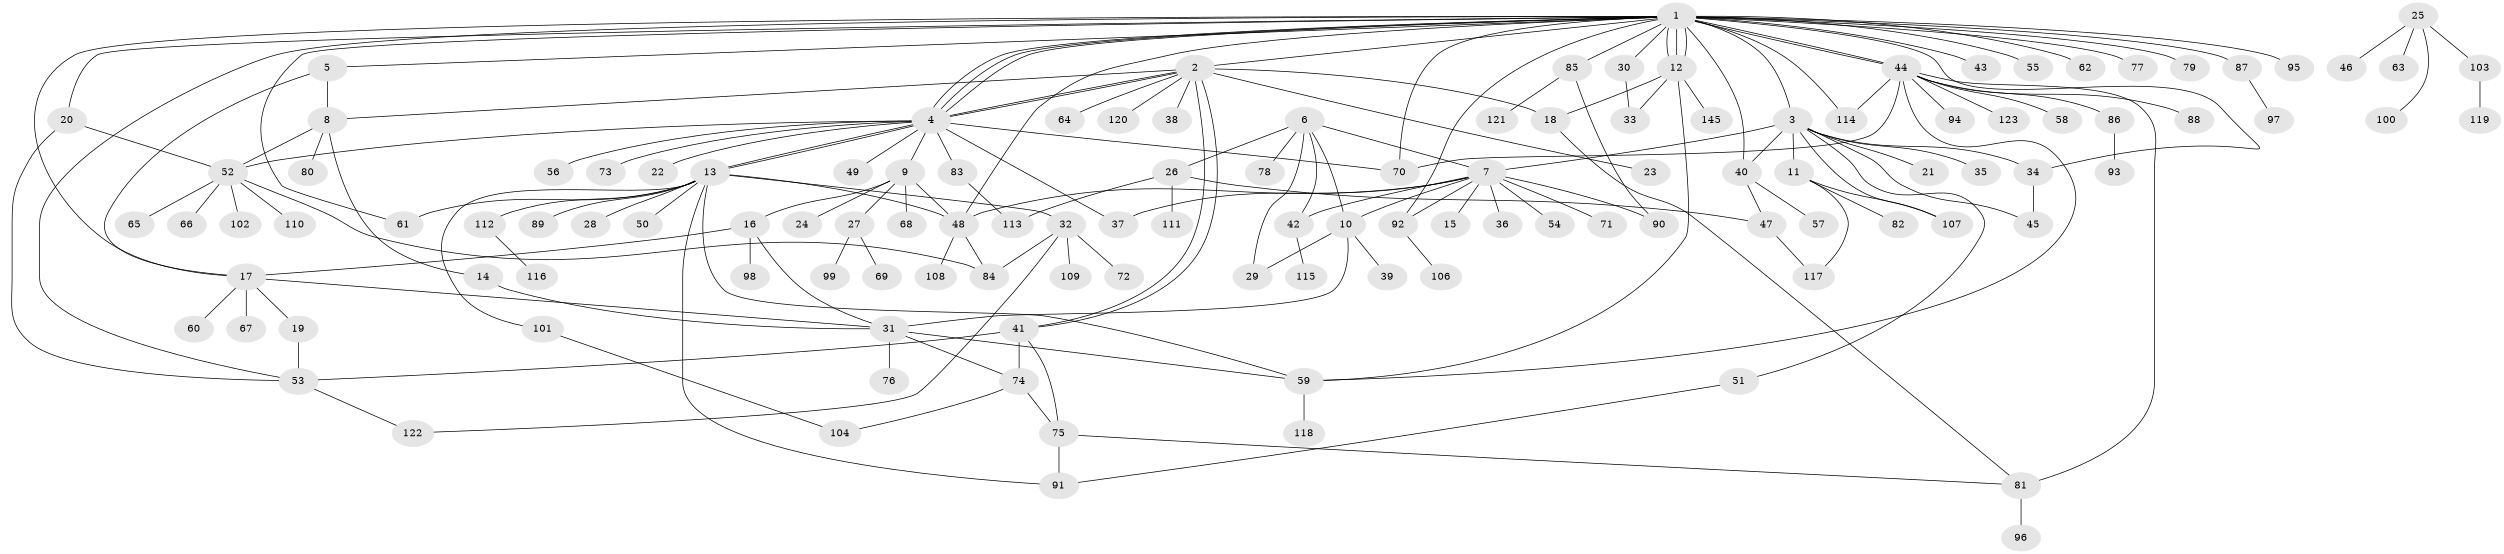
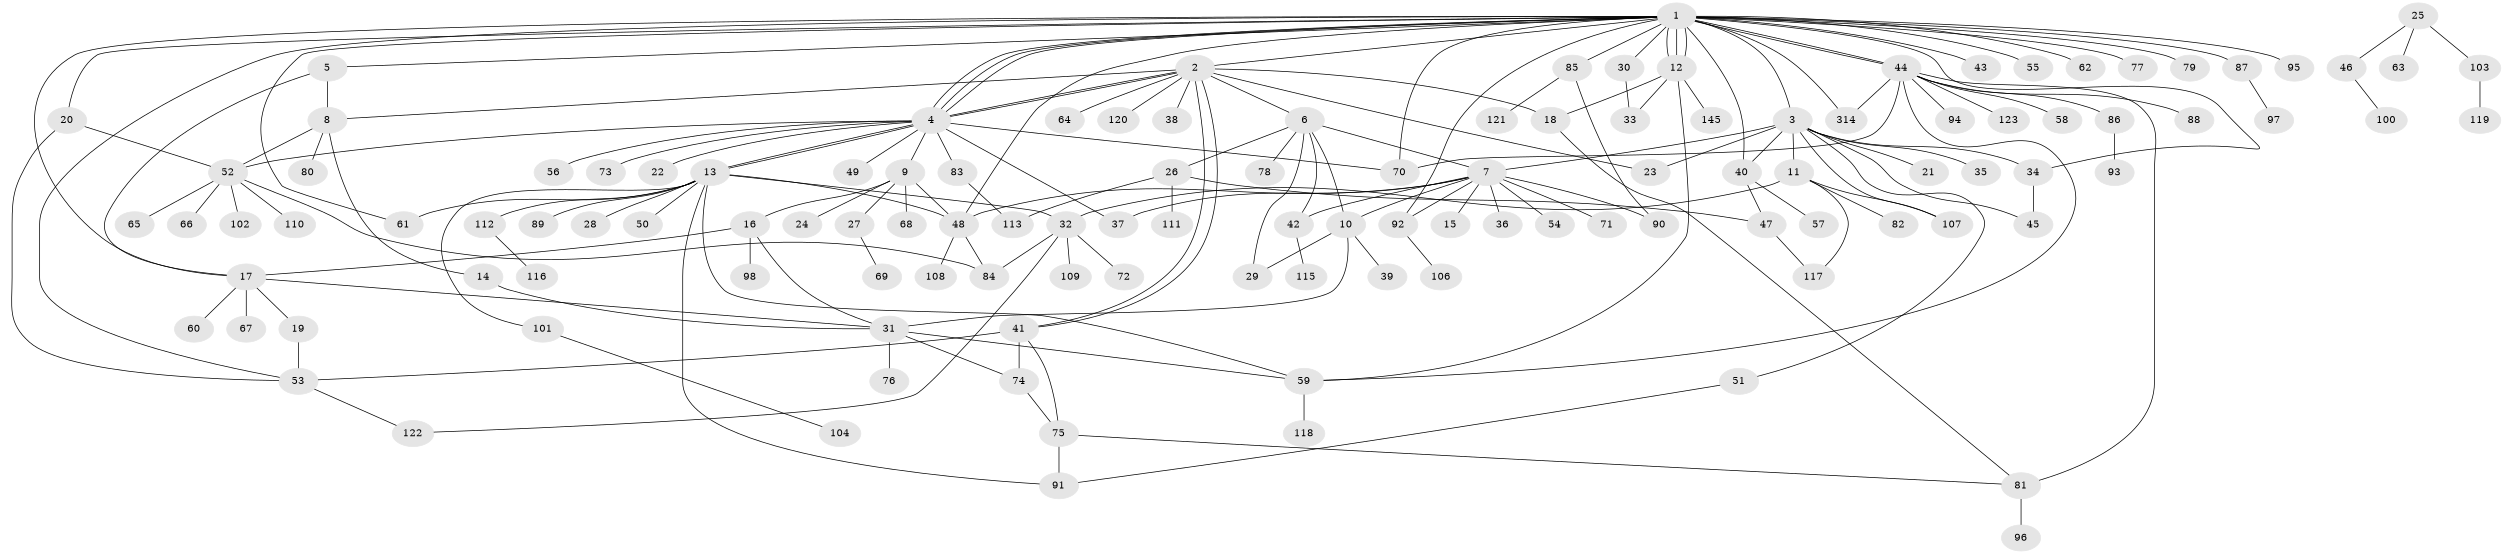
  graph {
    fontname="DejaVu Serif"
    node [color=gray90 fontname="DejaVu Serif" style=filled]
    edge [fontname="DejaVu Serif"]
    1
    2
    3
    4
    5
    12
    17
    20
    30
    40
    43
    44
    48
    53
    55
    61
    62
    70
    77
    79
    85
    87
    92
    95
-   114
+   114 [label=314]
    34
    6
    8
    18
    23
    38
    41
    64
    120
    7
    11
    21
    35
    45
    51
    107
    9
    13
    22
    37
    49
    52
    56
    73
    83
    33
    59
    n53 [label=145]
    31
    19
    60
    67
    25
    46
    63
    100
    103
    47
    57
    81
    58
    86
    88
    94
    123
    84
    108
    122
    90
    121
    97
    106
    10
    26
    29
    42
    78
    14
    80
    74
    75
    15
    36
    54
    71
    32
    82
    117
    91
    16
    24
    27
    68
    28
    50
    89
    101
    112
    65
    66
    102
    110
    113
    39
    111
    115
    98
    69
-   99
    76
    72
    109
    118
    104
    116
    96
    119
    93
    1 -- 2
    1 -- 3
    1 -- 4
    1 -- 4
    1 -- 4
    1 -- 5
    1 -- 12
    1 -- 12
    1 -- 12
    1 -- 17
    1 -- 20
    1 -- 30
    1 -- 40
    1 -- 43
    1 -- 44
    1 -- 44
    1 -- 48
    1 -- 53
    1 -- 55
    1 -- 61
    1 -- 62
    1 -- 70
    1 -- 77
    1 -- 79
    1 -- 85
    1 -- 87
    1 -- 92
    1 -- 95
    1 -- 114
    1 -- 34
    2 -- 4
    2 -- 4
+   2 -- 6
    2 -- 8
    2 -- 18
    2 -- 23
    2 -- 38
    2 -- 41
    2 -- 41
    2 -- 64
    2 -- 120
    3 -- 40
    3 -- 34
+   3 -- 23
    3 -- 7
    3 -- 11
    3 -- 21
    3 -- 35
    3 -- 45
    3 -- 51
    3 -- 107
    4 -- 70
    4 -- 9
    4 -- 13
    4 -- 13
    4 -- 22
    4 -- 37
    4 -- 49
    4 -- 52
    4 -- 56
    4 -- 73
    4 -- 83
    5 -- 17
    5 -- 8
    12 -- 18
    12 -- 33
    12 -- 59
    12 -- n53
    17 -- 31
    17 -- 19
    17 -- 60
    17 -- 67
    20 -- 53
    20 -- 52
    30 -- 33
    40 -- 47
    40 -- 57
    44 -- 70
    44 -- 114
    44 -- 59
    44 -- 81
    44 -- 58
    44 -- 86
    44 -- 88
    44 -- 94
    44 -- 123
    48 -- 84
    48 -- 108
    53 -- 122
    85 -- 90
    85 -- 121
    87 -- 97
    92 -- 106
    34 -- 45
    6 -- 7
    6 -- 10
    6 -- 26
    6 -- 29
    6 -- 42
    6 -- 78
    8 -- 52
    8 -- 14
    8 -- 80
    18 -- 81
    41 -- 53
    41 -- 74
    41 -- 75
    7 -- 48
    7 -- 92
    7 -- 37
    7 -- 90
    7 -- 10
    7 -- 42
    7 -- 15
    7 -- 36
    7 -- 54
    7 -- 71
    11 -- 107
+   11 -- 32
    11 -- 82
    11 -- 117
    51 -- 91
    9 -- 48
    9 -- 16
    9 -- 24
    9 -- 27
    9 -- 68
    13 -- 48
    13 -- 61
    13 -- 59
    13 -- 32
    13 -- 91
    13 -- 28
    13 -- 50
    13 -- 89
    13 -- 101
    13 -- 112
    52 -- 84
    52 -- 65
    52 -- 66
    52 -- 102
    52 -- 110
    83 -- 113
    59 -- 118
    31 -- 59
    31 -- 74
    31 -- 76
    19 -- 53
    25 -- 46
    25 -- 63
-   25 -- 100
+   46 -- 100
    25 -- 103
    103 -- 119
    47 -- 117
    81 -- 96
    86 -- 93
    10 -- 31
    10 -- 29
    10 -- 39
    26 -- 47
    26 -- 113
    26 -- 111
    42 -- 115
    14 -- 31
    74 -- 75
-   74 -- 104
    75 -- 81
    75 -- 91
    32 -- 84
    32 -- 122
    32 -- 72
    32 -- 109
    16 -- 17
    16 -- 31
    16 -- 98
    27 -- 69
-   27 -- 99
    101 -- 104
    112 -- 116
  }
